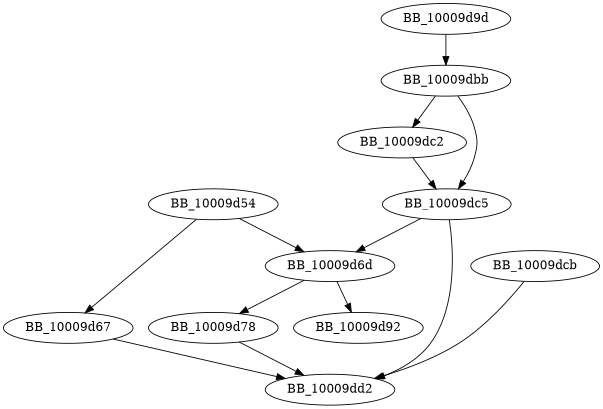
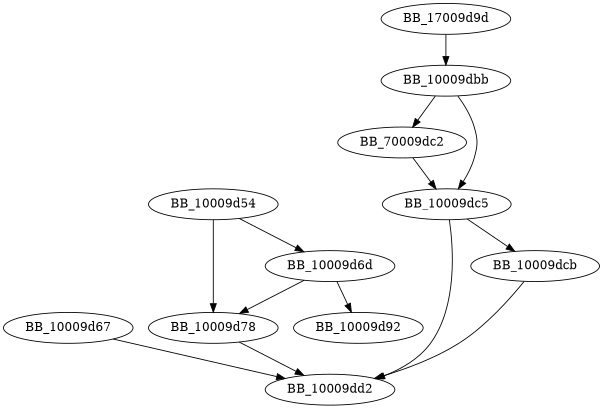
  digraph {
    BB_10009d54
    BB_10009d67
    BB_10009d6d
    BB_10009dd2
    BB_10009d78
    BB_10009d92
-   BB_10009d9d
+   BB_10009d9d [label=BB_17009d9d]
    BB_10009dbb
-   BB_10009dc2
+   BB_10009dc2 [label=BB_70009dc2]
    BB_10009dc5
    BB_10009dcb
-   BB_10009d54 -> BB_10009d67
+   BB_10009d54 -> BB_10009d78
    BB_10009d54 -> BB_10009d6d
    BB_10009d67 -> BB_10009dd2
    BB_10009d6d -> BB_10009d78
    BB_10009d6d -> BB_10009d92
    BB_10009d78 -> BB_10009dd2
    BB_10009d9d -> BB_10009dbb
    BB_10009dbb -> BB_10009dc2
    BB_10009dbb -> BB_10009dc5
    BB_10009dc2 -> BB_10009dc5
    BB_10009dc5 -> BB_10009dd2
-   BB_10009dc5 -> BB_10009d6d
+   BB_10009dc5 -> BB_10009dcb
    BB_10009dcb -> BB_10009dd2
  }
